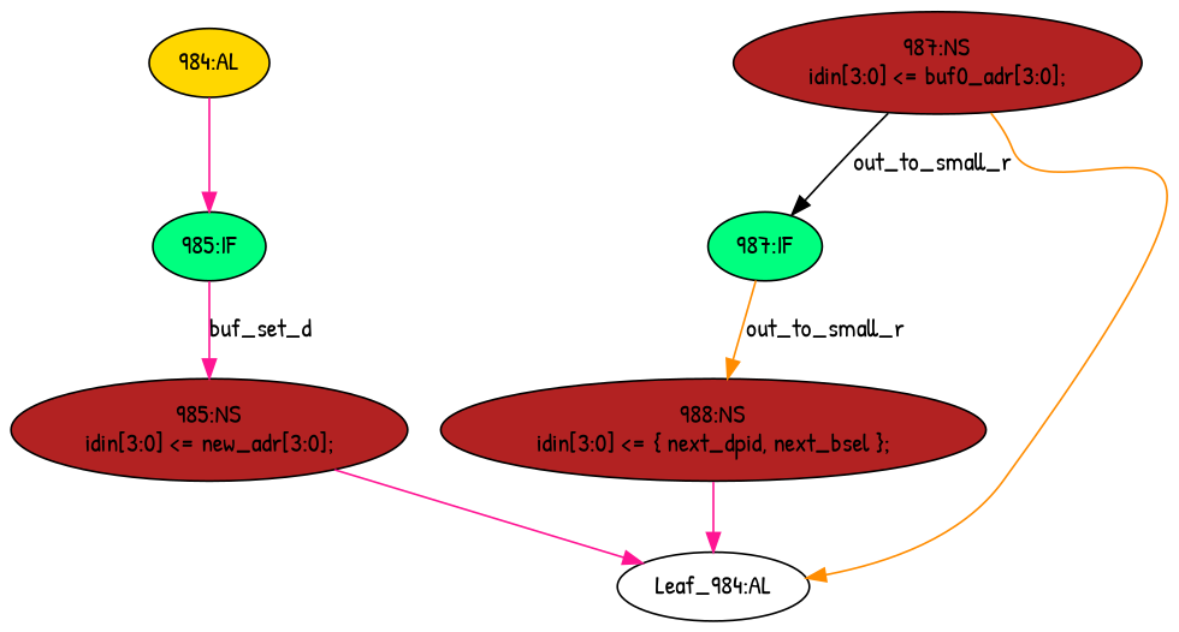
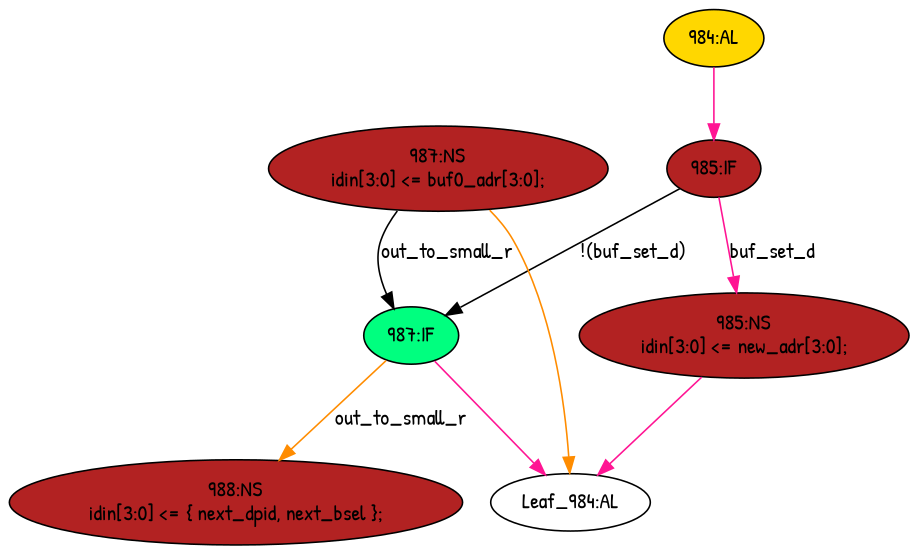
  strict digraph {
    fontname="Patrick Hand"
    node [fillcolor=firebrick fontname="Patrick Hand" statements="[]" style=filled typ=NonblockingSubstitution]
    edge [color=deeppink cond="[]" fontname="Patrick Hand" lineno=None]
    n1 [ast="<pyverilog.vparser.ast.Always object at 0x7fae5e112610>" clk_sens=True fillcolor=gold label="984:AL" sens="['clk']" typ=Always use_var="['new_adr', 'buf0_adr', 'next_dpid', 'out_to_small_r', 'next_bsel', 'buf_set_d']"]
-   n2 [ast="<pyverilog.vparser.ast.IfStatement object at 0x7fae5e112710>" fillcolor=springgreen label="985:IF" typ=IfStatement]
+   n2 [ast="<pyverilog.vparser.ast.IfStatement object at 0x7fae5e112710>" label="985:IF" typ=IfStatement]
    n3 [ast="<pyverilog.vparser.ast.NonblockingSubstitution object at 0x7fae5e112d10>" label="985:NS\nidin[3:0] <= new_adr[3:0];" statements="[<pyverilog.vparser.ast.NonblockingSubstitution object at 0x7fae5e112d10>]"]
    n4 [ast="<pyverilog.vparser.ast.IfStatement object at 0x7fae5e112750>" fillcolor=springgreen label="987:IF" typ=IfStatement]
    n5 [def_var="['idin']" label="Leaf_984:AL" fillcolor="" statements="" style="" typ=""]
    n6 [ast="<pyverilog.vparser.ast.NonblockingSubstitution object at 0x7fae5e112790>" label="988:NS\nidin[3:0] <= { next_dpid, next_bsel };" statements="[<pyverilog.vparser.ast.NonblockingSubstitution object at 0x7fae5e112790>]"]
    n7 [ast="<pyverilog.vparser.ast.NonblockingSubstitution object at 0x7fae5e112a10>" label="987:NS\nidin[3:0] <= buf0_adr[3:0];" statements="[<pyverilog.vparser.ast.NonblockingSubstitution object at 0x7fae5e112a10>]"]
    n1 -> n2
    n2 -> n3 [cond="['buf_set_d']" label=buf_set_d lineno=985]
+   n2 -> n4 [color=black cond="['buf_set_d']" label="!(buf_set_d)" lineno=985]
    n3 -> n5
    n4 -> n6 [color=darkorange cond="['out_to_small_r']" label=out_to_small_r lineno=987]
-   n6 -> n5
+   n4 -> n5
    n7 -> n4 [color=black cond="['out_to_small_r']" label=out_to_small_r lineno=987]
    n7 -> n5 [color=darkorange]
  }
